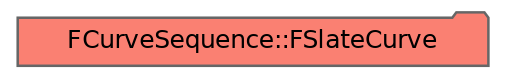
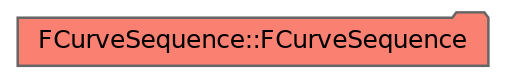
  digraph {
    rankdir=LR
-   n1 [color=gray40 fillcolor=salmon fontname=Helvetica fontsize=10 height=0.2 label="FCurveSequence::FSlateCurve" shape=folder style=filled width=0.4]
+   n1 [color=gray40 fillcolor=salmon fontname=Helvetica fontsize=10 height=0.2 label="FCurveSequence::FCurveSequence" shape=folder style=filled width=0.4]
  }
